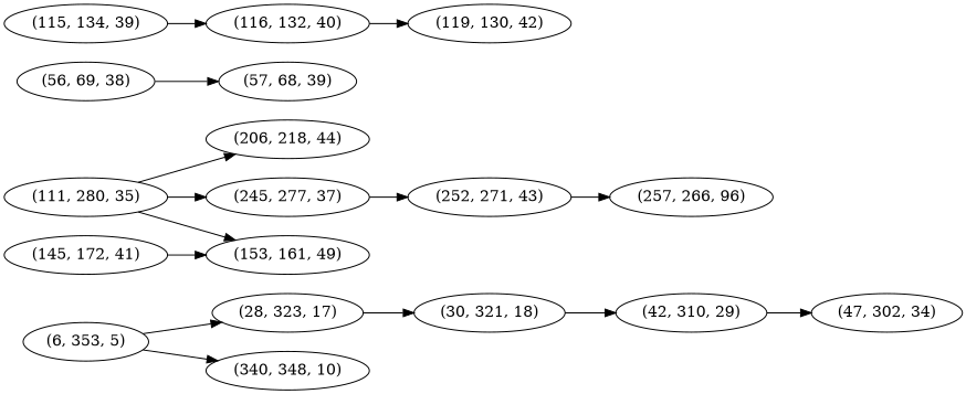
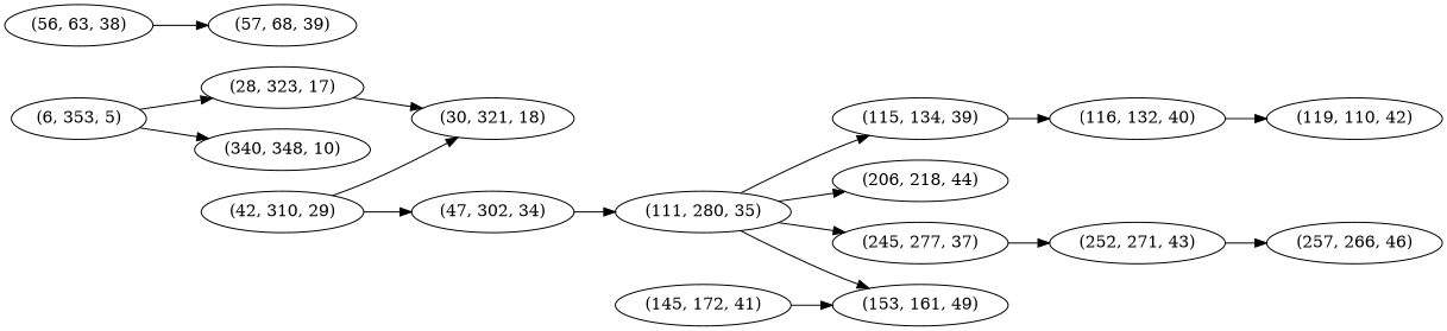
  digraph {
    rankdir=LR
    "(6, 353, 5)"
    "(28, 323, 17)"
    "(340, 348, 10)"
    "(30, 321, 18)"
    "(42, 310, 29)"
    "(47, 302, 34)"
    "(111, 280, 35)"
    n8 [label="(57, 68, 39)"]
-   "(56, 69, 38)"
+   "(56, 69, 38)" [label="(56, 63, 38)"]
    "(115, 134, 39)"
    "(206, 218, 44)"
    "(245, 277, 37)"
    "(153, 161, 49)"
    "(116, 132, 40)"
    "(145, 172, 41)"
    "(252, 271, 43)"
-   "(119, 130, 42)"
-   "(257, 266, 46)" [label="(257, 266, 96)"]
+   "(119, 130, 42)" [label="(119, 110, 42)"]
+   "(257, 266, 46)"
    "(6, 353, 5)" -> "(28, 323, 17)"
    "(6, 353, 5)" -> "(340, 348, 10)"
    "(28, 323, 17)" -> "(30, 321, 18)"
-   "(30, 321, 18)" -> "(42, 310, 29)"
+   "(42, 310, 29)" -> "(30, 321, 18)"
    "(42, 310, 29)" -> "(47, 302, 34)"
+   "(47, 302, 34)" -> "(111, 280, 35)"
+   "(111, 280, 35)" -> "(115, 134, 39)"
    "(111, 280, 35)" -> "(206, 218, 44)"
    "(111, 280, 35)" -> "(245, 277, 37)"
    "(111, 280, 35)" -> "(153, 161, 49)"
    "(56, 69, 38)" -> n8
    "(115, 134, 39)" -> "(116, 132, 40)"
    "(245, 277, 37)" -> "(252, 271, 43)"
    "(116, 132, 40)" -> "(119, 130, 42)"
    "(145, 172, 41)" -> "(153, 161, 49)"
    "(252, 271, 43)" -> "(257, 266, 46)"
  }
